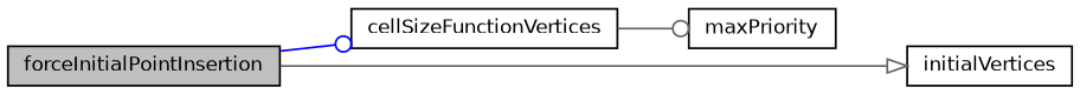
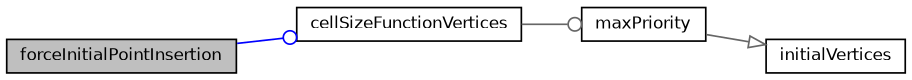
  digraph {
    rankdir=LR
    node [color=black fontname=Helvetica fontsize=10 shape=record]
    edge [arrowhead=odot color=gray40 fontname=Helvetica fontsize=10 labelfontname=Helvetica labelfontsize=10 style=solid]
    n1 [fillcolor=grey75 fontcolor=black height=0.2 label=forceInitialPointInsertion style=filled width=0.4]
    n2 [height=0.2 label=cellSizeFunctionVertices width=0.4]
    n3 [height=0.2 label=initialVertices width=0.4]
    n4 [height=0.2 label=maxPriority width=0.4]
    n1 -> n2 [color=blue]
-   n1 -> n3 [arrowhead=onormal]
+   n4 -> n3 [arrowhead=onormal]
    n2 -> n4
  }
